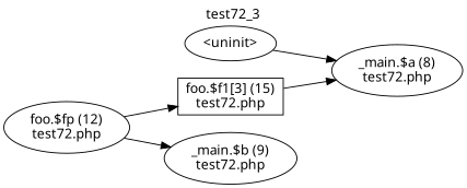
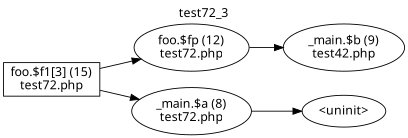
  digraph {
    fontname="Noto Sans"
    label=test72_3
    labelloc=t
    rankdir=LR
    node [fontname="Noto Sans" shape=ellipse]
    edge [fontname="Noto Sans"]
    n1 [label="foo.$f1[3] (15)\ntest72.php" shape=box]
    n2 [label="foo.$fp (12)\ntest72.php"]
    n3 [label="_main.$a (8)\ntest72.php"]
-   n4 [label="_main.$b (9)\ntest72.php"]
+   n4 [label="_main.$b (9)\ntest42.php"]
    n5 [label="<uninit>"]
-   n2 -> n1
+   n1 -> n2
    n1 -> n3
    n2 -> n4
-   n5 -> n3
+   n3 -> n5
  }
